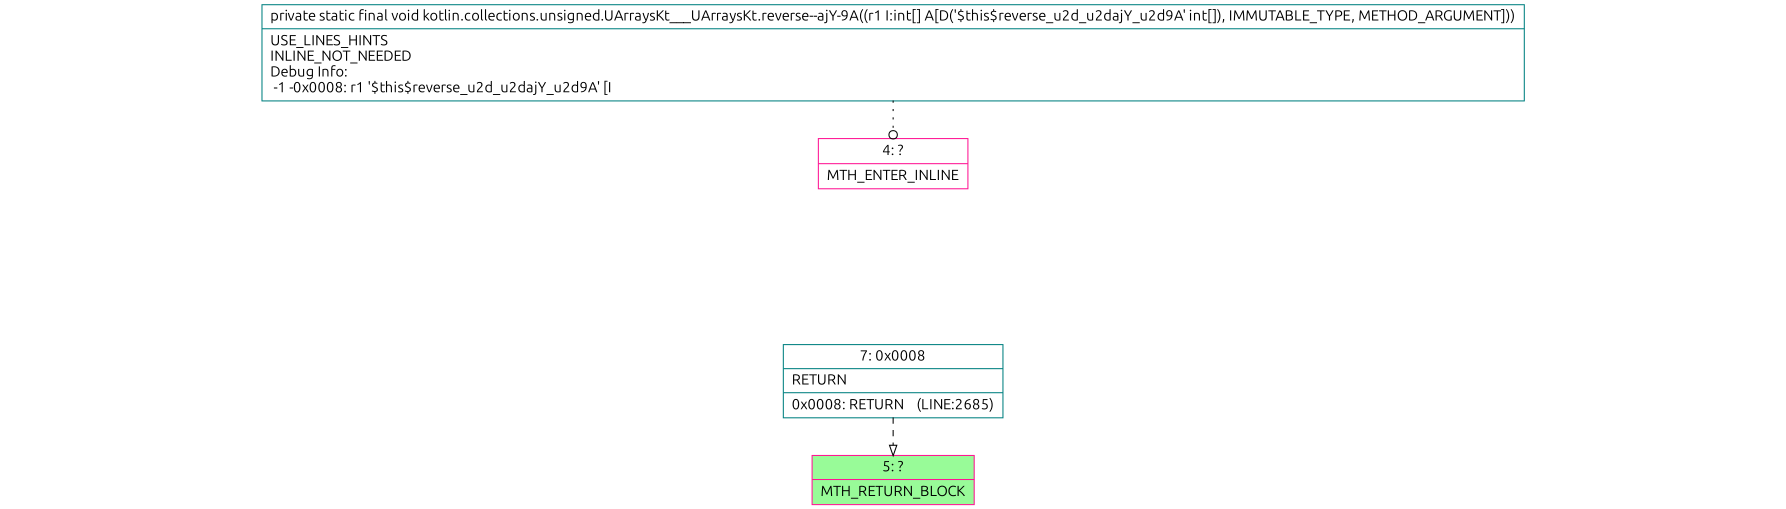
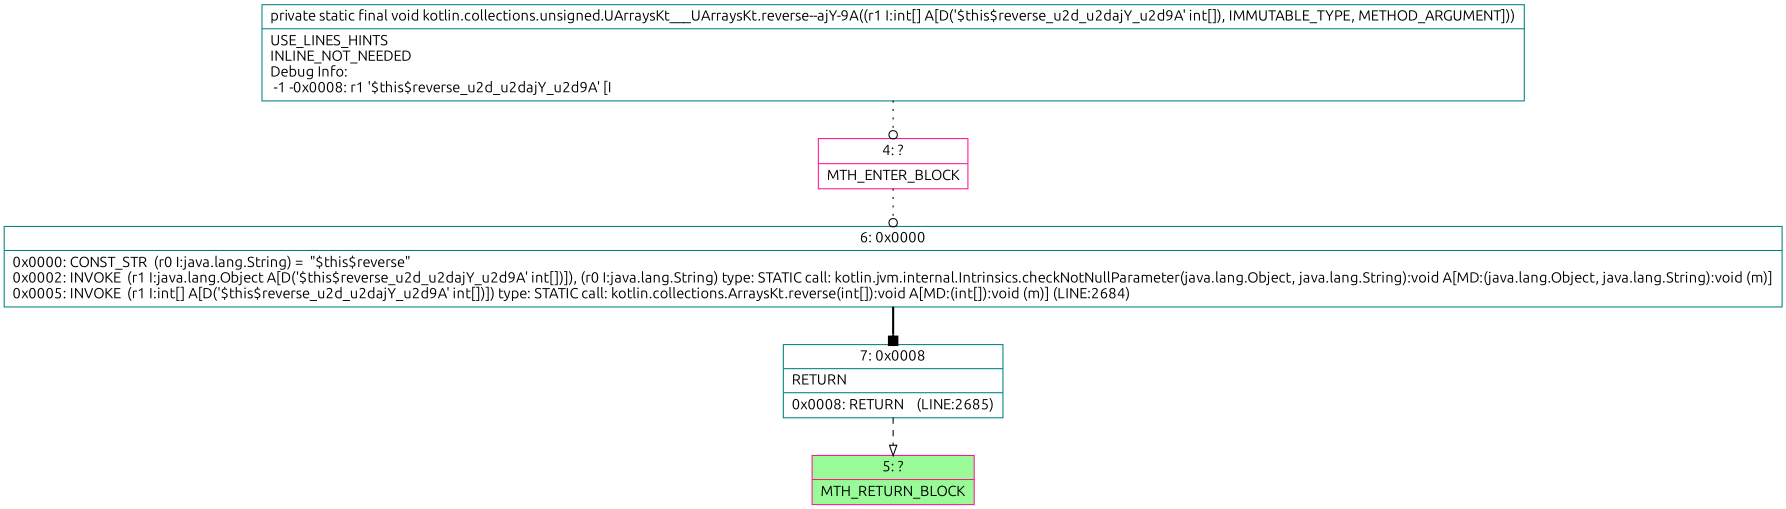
  digraph {
    fontname=Ubuntu
    node [color=teal fillcolor=white fontname=Ubuntu shape=record style=filled]
    edge [arrowhead=odot fontname=Ubuntu style=dotted]
-   n1 [color=deeppink label="{4\:\ ?|MTH_ENTER_INLINE\l}"]
+   n1 [color=deeppink label="{4\:\ ?|MTH_ENTER_BLOCK\l}"]
+   n2 [label="{6\:\ 0x0000|0x0000: CONST_STR  (r0 I:java.lang.String) =  \"$this$reverse\" \l0x0002: INVOKE  (r1 I:java.lang.Object A[D('$this$reverse_u2d_u2dajY_u2d9A' int[])]), (r0 I:java.lang.String) type: STATIC call: kotlin.jvm.internal.Intrinsics.checkNotNullParameter(java.lang.Object, java.lang.String):void A[MD:(java.lang.Object, java.lang.String):void (m)]\l0x0005: INVOKE  (r1 I:int[] A[D('$this$reverse_u2d_u2dajY_u2d9A' int[])]) type: STATIC call: kotlin.collections.ArraysKt.reverse(int[]):void A[MD:(int[]):void (m)] (LINE:2684)\l}"]
    n3 [label="{7\:\ 0x0008|RETURN\l|0x0008: RETURN    (LINE:2685)\l}"]
    n4 [color=deeppink fillcolor=palegreen label="{5\:\ ?|MTH_RETURN_BLOCK\l}"]
    n5 [label="{private static final void kotlin.collections.unsigned.UArraysKt___UArraysKt.reverse\-\-ajY\-9A((r1 I:int[] A[D('$this$reverse_u2d_u2dajY_u2d9A' int[]), IMMUTABLE_TYPE, METHOD_ARGUMENT]))  | USE_LINES_HINTS\lINLINE_NOT_NEEDED\lDebug Info:\l  \-1 \-0x0008: r1 '$this$reverse_u2d_u2dajY_u2d9A' [I\l}"]
+   n1 -> n2
+   n2 -> n3 [arrowhead=box style=bold]
    n3 -> n4 [arrowhead=onormal style=dashed]
    n5 -> n1
  }
